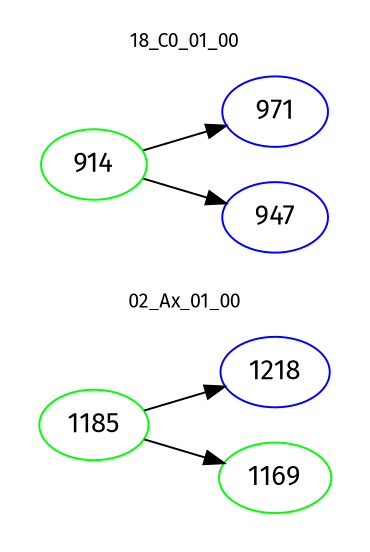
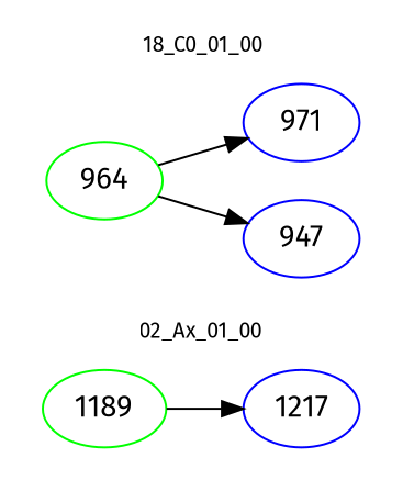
  digraph {
    fontname="Fira Sans"
    rankdir=LR
    node [color=green fontname="Fira Sans"]
    edge [color=black fontname="Fira Sans"]
-   n1 [label=1185]
-   n2 [label=1169]
-   n3 [color=blue label=1218]
-   n4 [label=914]
+   n1 [label=1189]
+   n3 [color=blue label=1217]
+   n4 [label=964]
    n5 [color=blue label=947]
    n6 [color=blue label=971]
    subgraph cluster_1 {
      color=white
      fontsize=10
      label="02_Ax_01_00"
      n1
-     n2
      n3
    }
    subgraph cluster_2 {
      color=white
      fontsize=10
      label="18_C0_01_00"
      n4
      n5
      n6
    }
-   n1 -> n2
    n1 -> n3
    n4 -> n5
    n4 -> n6
  }
